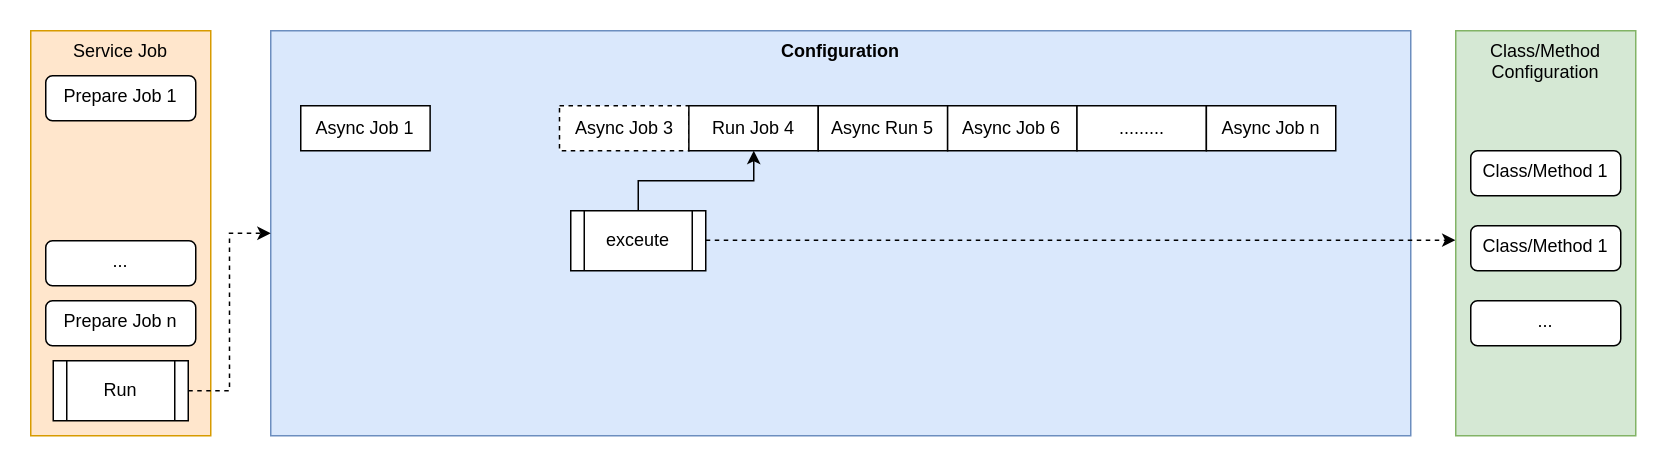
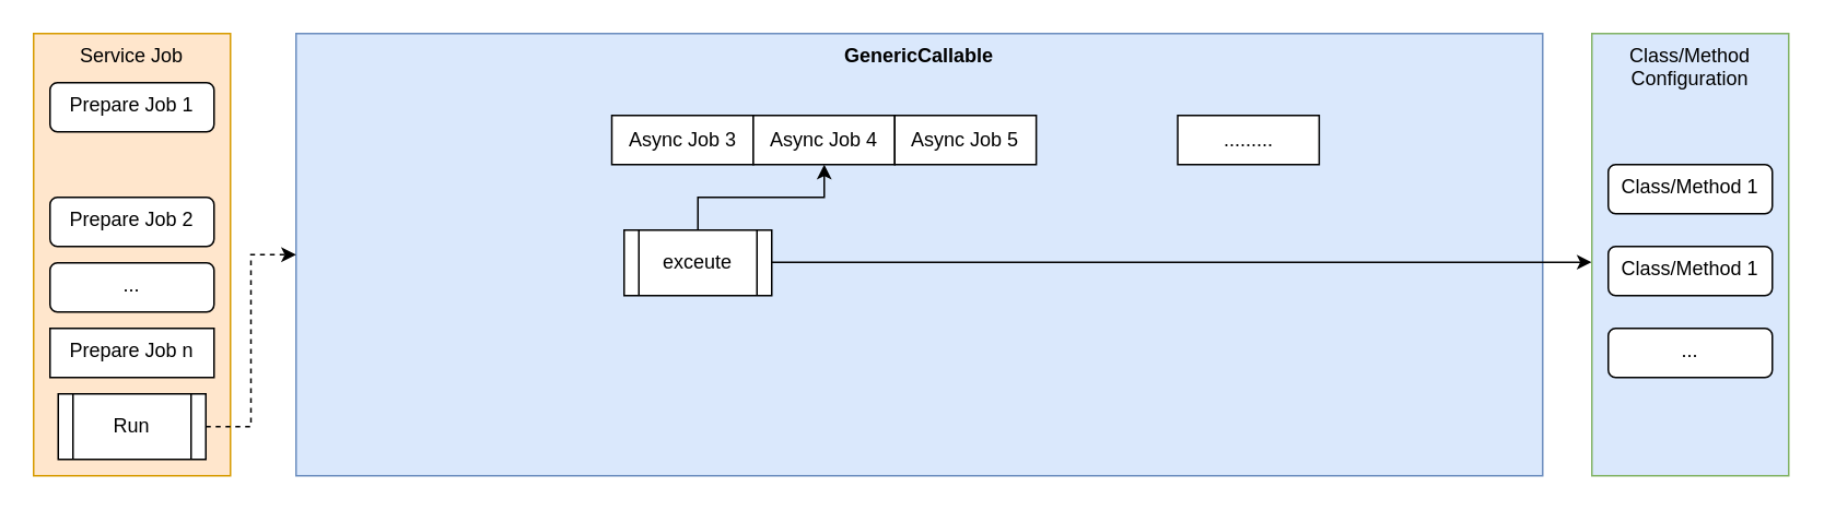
  <mxCell id="0" />
  <mxCell id="1" parent="0" />
- <mxCell id="2" value="&lt;b&gt;Configuration&lt;/b&gt;" style="rounded=0;whiteSpace=wrap;html=1;verticalAlign=top;fillColor=#dae8fc;strokeColor=#6c8ebf;" vertex="1" parent="1"><mxGeometry x="180" y="20" width="760" height="270" as="geometry" /></mxCell>
+ <mxCell id="2" value="&lt;b&gt;GenericCallable&lt;/b&gt;" style="rounded=0;whiteSpace=wrap;html=1;verticalAlign=top;fillColor=#dae8fc;strokeColor=#6c8ebf;" vertex="1" parent="1"><mxGeometry x="180" y="20" width="760" height="270" as="geometry" /></mxCell>
  <mxCell id="3" value="" style="group" vertex="1" connectable="0" parent="1"><mxGeometry x="200" y="70" width="690" height="30" as="geometry" /></mxCell>
- <mxCell id="4" value="Async Job 1" style="rounded=0;whiteSpace=wrap;html=1;" vertex="1" parent="3"><mxGeometry width="86.25" height="30" as="geometry" /></mxCell>
- <mxCell id="5" value="Async Job 3" style="rounded=0;whiteSpace=wrap;html=1;dashed=1;" vertex="1" parent="3"><mxGeometry x="172.5" width="86.25" height="30" as="geometry" /></mxCell>
- <mxCell id="6" value="Run Job 4" style="rounded=0;whiteSpace=wrap;html=1;" vertex="1" parent="3"><mxGeometry x="258.75" width="86.25" height="30" as="geometry" /></mxCell>
- <mxCell id="7" value="Async Run 5" style="rounded=0;whiteSpace=wrap;html=1;" vertex="1" parent="3"><mxGeometry x="345" width="86.25" height="30" as="geometry" /></mxCell>
- <mxCell id="8" value="Async Job 6" style="rounded=0;whiteSpace=wrap;html=1;" vertex="1" parent="3"><mxGeometry x="431.25" width="86.25" height="30" as="geometry" /></mxCell>
+ <mxCell id="5" value="Async Job 3" style="rounded=0;whiteSpace=wrap;html=1;" vertex="1" parent="3"><mxGeometry x="172.5" width="86.25" height="30" as="geometry" /></mxCell>
+ <mxCell id="6" value="Async Job 4" style="rounded=0;whiteSpace=wrap;html=1;" vertex="1" parent="3"><mxGeometry x="258.75" width="86.25" height="30" as="geometry" /></mxCell>
+ <mxCell id="7" value="Async Job 5" style="rounded=0;whiteSpace=wrap;html=1;" vertex="1" parent="3"><mxGeometry x="345" width="86.25" height="30" as="geometry" /></mxCell>
  <mxCell id="9" value="........." style="rounded=0;whiteSpace=wrap;html=1;" vertex="1" parent="3"><mxGeometry x="517.5" width="86.25" height="30" as="geometry" /></mxCell>
- <mxCell id="10" value="Async Job n" style="rounded=0;whiteSpace=wrap;html=1;" vertex="1" parent="3"><mxGeometry x="603.75" width="86.25" height="30" as="geometry" /></mxCell>
  <mxCell id="11" style="edgeStyle=orthogonalEdgeStyle;rounded=0;orthogonalLoop=1;jettySize=auto;html=1;" edge="1" parent="1" source="13" target="6"><mxGeometry relative="1" as="geometry" /></mxCell>
- <mxCell id="12" style="edgeStyle=orthogonalEdgeStyle;rounded=0;orthogonalLoop=1;jettySize=auto;html=1;exitX=1;exitY=0.5;exitDx=0;exitDy=0;entryX=-0.001;entryY=0.517;entryDx=0;entryDy=0;entryPerimeter=0;dashed=1;" edge="1" parent="1" source="13" target="14"><mxGeometry relative="1" as="geometry"><Array as="points"><mxPoint x="970" y="160" /></Array></mxGeometry></mxCell>
+ <mxCell id="12" style="edgeStyle=orthogonalEdgeStyle;rounded=0;orthogonalLoop=1;jettySize=auto;html=1;exitX=1;exitY=0.5;exitDx=0;exitDy=0;entryX=-0.001;entryY=0.517;entryDx=0;entryDy=0;entryPerimeter=0;" edge="1" parent="1" source="13" target="14"><mxGeometry relative="1" as="geometry"><Array as="points"><mxPoint x="970" y="160" /></Array></mxGeometry></mxCell>
  <mxCell id="13" value="exceute" style="shape=process;whiteSpace=wrap;html=1;backgroundOutline=1;" vertex="1" parent="1"><mxGeometry x="380" y="140" width="90" height="40" as="geometry" /></mxCell>
- <mxCell id="14" value="Class/Method Configuration" style="rounded=0;whiteSpace=wrap;html=1;verticalAlign=top;fillColor=#d5e8d4;strokeColor=#82b366;" vertex="1" parent="1"><mxGeometry x="970" y="20" width="120" height="270" as="geometry" /></mxCell>
+ <mxCell id="14" value="Class/Method Configuration" style="rounded=0;whiteSpace=wrap;html=1;verticalAlign=top;fillColor=#dae8fc;strokeColor=#82b366;" vertex="1" parent="1"><mxGeometry x="970" y="20" width="120" height="270" as="geometry" /></mxCell>
  <mxCell id="15" value="Class/Method 1" style="rounded=1;whiteSpace=wrap;html=1;verticalAlign=top;" vertex="1" parent="1"><mxGeometry x="980" y="100" width="100" height="30" as="geometry" /></mxCell>
  <mxCell id="16" value="Class/Method 1" style="rounded=1;whiteSpace=wrap;html=1;verticalAlign=top;" vertex="1" parent="1"><mxGeometry x="980" y="150" width="100" height="30" as="geometry" /></mxCell>
  <mxCell id="17" value="..." style="rounded=1;whiteSpace=wrap;html=1;verticalAlign=top;" vertex="1" parent="1"><mxGeometry x="980" y="200" width="100" height="30" as="geometry" /></mxCell>
  <mxCell id="18" value="Service Job" style="rounded=0;whiteSpace=wrap;html=1;verticalAlign=top;fillColor=#ffe6cc;strokeColor=#d79b00;" vertex="1" parent="1"><mxGeometry x="20" y="20" width="120" height="270" as="geometry" /></mxCell>
  <mxCell id="19" value="Prepare Job 1" style="rounded=1;whiteSpace=wrap;html=1;verticalAlign=top;" vertex="1" parent="1"><mxGeometry x="30" y="50" width="100" height="30" as="geometry" /></mxCell>
+ <mxCell id="20" value="Prepare Job 2" style="rounded=1;whiteSpace=wrap;html=1;verticalAlign=top;" vertex="1" parent="1"><mxGeometry x="30" y="120" width="100" height="30" as="geometry" /></mxCell>
  <mxCell id="21" value="..." style="rounded=1;whiteSpace=wrap;html=1;verticalAlign=top;" vertex="1" parent="1"><mxGeometry x="30" y="160" width="100" height="30" as="geometry" /></mxCell>
- <mxCell id="22" value="Prepare Job n" style="rounded=1;whiteSpace=wrap;html=1;verticalAlign=top;" vertex="1" parent="1"><mxGeometry x="30" y="200" width="100" height="30" as="geometry" /></mxCell>
+ <mxCell id="22" value="Prepare Job n" style="whiteSpace=wrap;html=1;verticalAlign=top;rounded=0;" vertex="1" parent="1"><mxGeometry x="30" y="200" width="100" height="30" as="geometry" /></mxCell>
  <mxCell id="23" style="edgeStyle=orthogonalEdgeStyle;rounded=0;orthogonalLoop=1;jettySize=auto;html=1;exitX=1;exitY=0.5;exitDx=0;exitDy=0;entryX=0;entryY=0.5;entryDx=0;entryDy=0;dashed=1;" edge="1" parent="1" source="24" target="2"><mxGeometry relative="1" as="geometry" /></mxCell>
  <mxCell id="24" value="Run" style="shape=process;whiteSpace=wrap;html=1;backgroundOutline=1;" vertex="1" parent="1"><mxGeometry x="35" y="240" width="90" height="40" as="geometry" /></mxCell>
